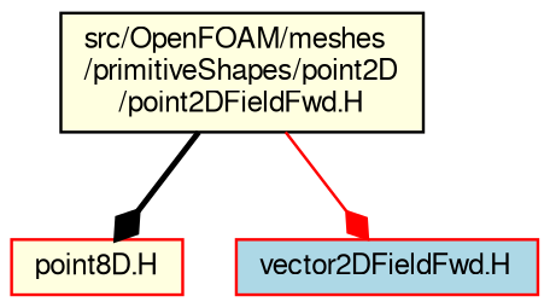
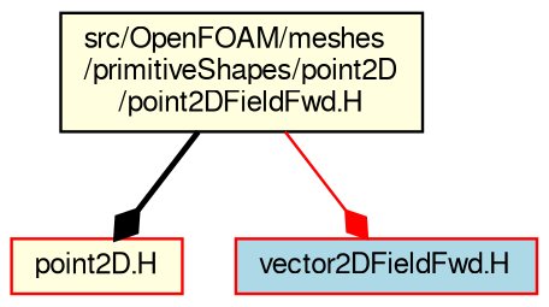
  digraph {
    node [color=red fillcolor=lightyellow fontname=FreeSans fontsize=10 shape=record style=filled]
    edge [fontname=FreeSans fontsize=10 labelfontname=FreeSans labelfontsize=10 arrowhead=diamond]
    n1 [color=black fontcolor=black height=0.2 label="src/OpenFOAM/meshes\l/primitiveShapes/point2D\l/point2DFieldFwd.H" width=0.4]
-   n2 [height=0.2 label="point8D.H" width=0.4]
+   n2 [height=0.2 label="point2D.H" width=0.4]
    n3 [height=0.2 label="vector2DFieldFwd.H" width=0.4 fillcolor=lightblue]
    n1 -> n2 [color=black style=bold]
    n1 -> n3 [color=red style=solid]
  }
